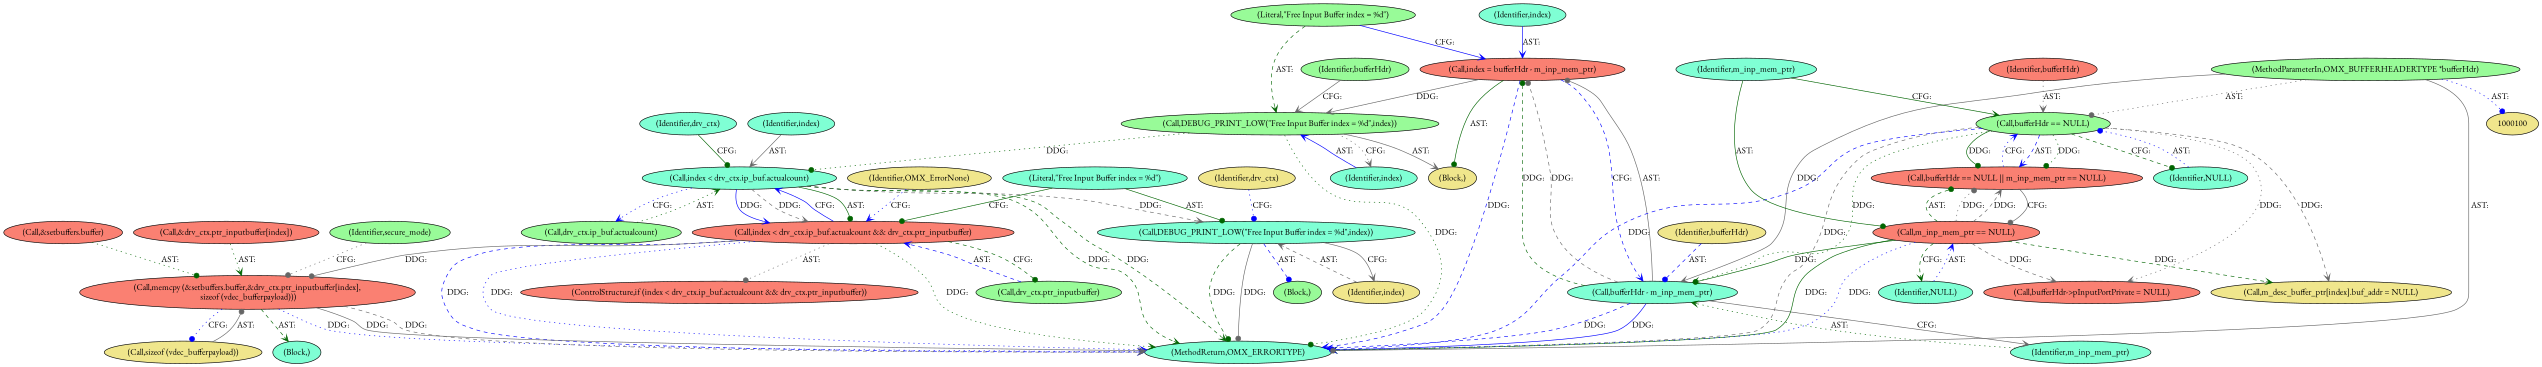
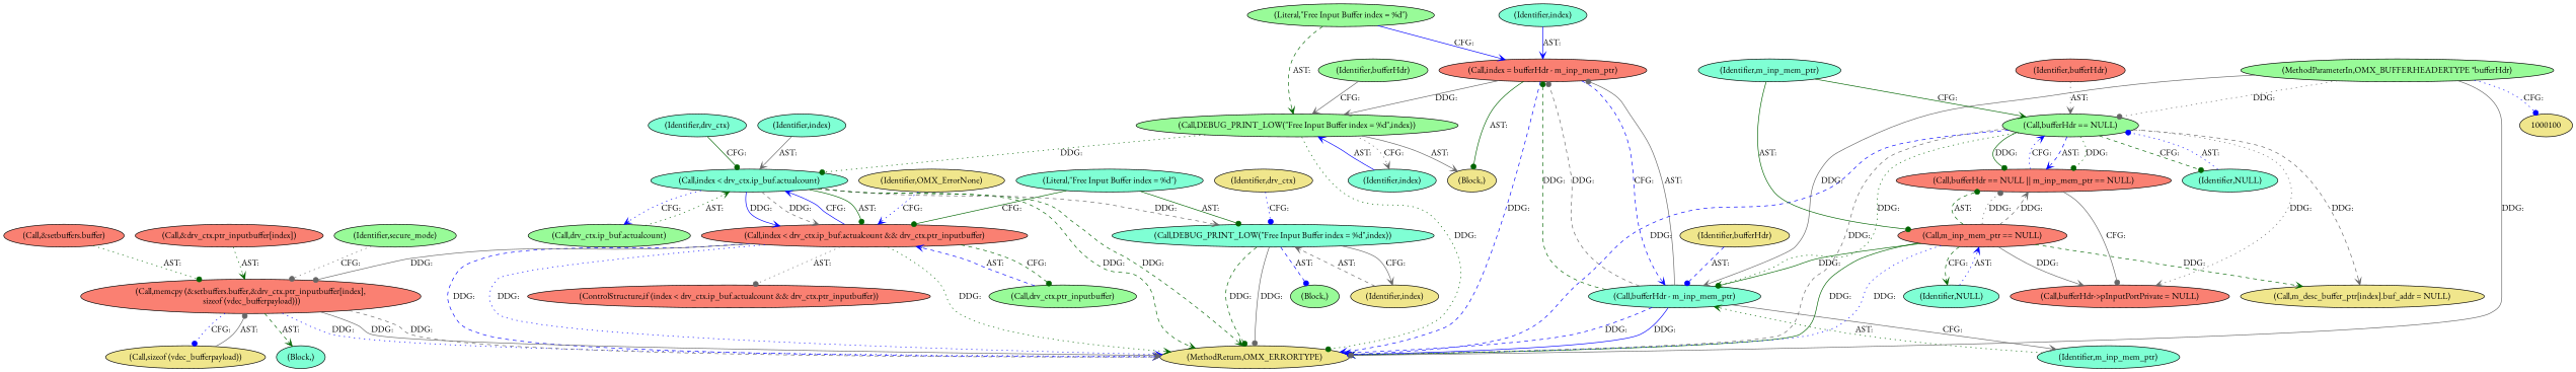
  digraph {
    fontname="EB Garamond"
    node [fillcolor=aquamarine fontname="EB Garamond" style=filled]
    edge [arrowhead=vee color=gray40 fontname="EB Garamond" style=solid]
    n1 [fillcolor=salmon label="(Call,index = bufferHdr - m_inp_mem_ptr)"]
    n2 [label="(Call,bufferHdr - m_inp_mem_ptr)"]
    n3 [fillcolor=palegreen label="(Call,DEBUG_PRINT_LOW(\"Free Input Buffer index = %d\",index))"]
-   n4 [label="(MethodReturn,OMX_ERRORTYPE)"]
+   n4 [fillcolor=khaki label="(MethodReturn,OMX_ERRORTYPE)"]
    n5 [fillcolor=khaki label="(Block,)"]
    n6 [label="(Identifier,m_inp_mem_ptr)"]
    n7 [label="(Call,index < drv_ctx.ip_buf.actualcount)"]
    n8 [label="(Identifier,index)"]
    n9 [fillcolor=palegreen label="(Call,bufferHdr == NULL)"]
    n10 [fillcolor=khaki label="(Call,m_desc_buffer_ptr[index].buf_addr = NULL)"]
    n11 [fillcolor=salmon label="(Call,bufferHdr->pInputPortPrivate = NULL)"]
    n12 [fillcolor=salmon label="(Call,bufferHdr == NULL || m_inp_mem_ptr == NULL)"]
    n13 [label="(Identifier,NULL)"]
    n14 [fillcolor=salmon label="(Call,m_inp_mem_ptr == NULL)"]
    n15 [label="(Identifier,NULL)"]
    n16 [fillcolor=palegreen label="(MethodParameterIn,OMX_BUFFERHEADERTYPE *bufferHdr)"]
    1000100 [fillcolor=khaki]
    n18 [fillcolor=salmon label="(Call,index < drv_ctx.ip_buf.actualcount && drv_ctx.ptr_inputbuffer)"]
    n19 [label="(Call,DEBUG_PRINT_LOW(\"Free Input Buffer index = %d\",index))"]
    n20 [fillcolor=palegreen label="(Call,drv_ctx.ip_buf.actualcount)"]
    n21 [fillcolor=salmon label="(Call,memcpy (&setbuffers.buffer,&drv_ctx.ptr_inputbuffer[index],\n sizeof (vdec_bufferpayload)))"]
    n22 [fillcolor=palegreen label="(Call,drv_ctx.ptr_inputbuffer)"]
    n23 [fillcolor=salmon label="(ControlStructure,if (index < drv_ctx.ip_buf.actualcount && drv_ctx.ptr_inputbuffer))"]
    n24 [fillcolor=palegreen label="(Block,)"]
    n25 [fillcolor=khaki label="(Identifier,index)"]
    n26 [fillcolor=khaki label="(Call,sizeof (vdec_bufferpayload))"]
    n27 [label="(Block,)"]
    n28 [fillcolor=palegreen label="(Literal,\"Free Input Buffer index = %d\")"]
    n29 [fillcolor=khaki label="(Identifier,OMX_ErrorNone)"]
    n30 [fillcolor=salmon label="(Call,&setbuffers.buffer)"]
    n31 [label="(Identifier,index)"]
    n32 [label="(Identifier,drv_ctx)"]
    n33 [fillcolor=salmon label="(Identifier,bufferHdr)"]
    n34 [fillcolor=palegreen label="(Identifier,bufferHdr)"]
    n35 [label="(Identifier,index)"]
    n36 [fillcolor=salmon label="(Call,&drv_ctx.ptr_inputbuffer[index])"]
    n37 [label="(Literal,\"Free Input Buffer index = %d\")"]
    n38 [fillcolor=khaki label="(Identifier,bufferHdr)"]
    n39 [fillcolor=palegreen label="(Identifier,secure_mode)"]
    n40 [label="(Identifier,m_inp_mem_ptr)"]
    n41 [fillcolor=khaki label="(Identifier,drv_ctx)"]
    n1 -> n2 [color=blue label="CFG: " style=dashed]
    n1 -> n3 [label="DDG: "]
    n1 -> n4 [color=blue label="DDG: " style=dashed]
    n1 -> n5 [arrowhead=dot color=darkgreen label="AST: "]
    n2 -> n1 [arrowhead=dot label="AST: "]
    n2 -> n1 [arrowhead=dot color=darkgreen label="DDG: " style=dashed]
    n2 -> n1 [arrowhead=dot label="DDG: " style=dashed]
    n2 -> n4 [arrowhead=dot color=blue label="DDG: "]
    n2 -> n4 [color=blue label="DDG: " style=dashed]
    n2 -> n6 [label="CFG: "]
    n3 -> n4 [arrowhead=dot color=darkgreen label="DDG: " style=dotted]
    n3 -> n5 [label="AST: "]
    n3 -> n7 [arrowhead=dot color=darkgreen label="DDG: " style=dotted]
    n3 -> n8 [label="CFG: " style=dotted]
    n6 -> n2 [color=darkgreen label="AST: " style=dotted]
    n7 -> n4 [color=darkgreen label="DDG: " style=dashed]
    n7 -> n4 [color=darkgreen label="DDG: " style=dashed]
    n7 -> n18 [arrowhead=dot color=darkgreen label="AST: "]
    n7 -> n18 [color=blue label="DDG: "]
    n7 -> n18 [label="DDG: " style=dashed]
    n7 -> n19 [label="DDG: " style=dashed]
    n7 -> n20 [color=blue label="CFG: " style=dotted]
    n8 -> n3 [color=blue label="AST: "]
    n9 -> n2 [color=darkgreen label="DDG: " style=dotted]
    n9 -> n4 [arrowhead=dot label="DDG: " style=dashed]
    n9 -> n4 [arrowhead=dot color=blue label="DDG: " style=dashed]
    n9 -> n10 [label="DDG: " style=dashed]
    n9 -> n11 [label="DDG: " style=dotted]
    n9 -> n12 [color=blue label="AST: " style=dashed]
    n9 -> n12 [arrowhead=dot color=darkgreen label="DDG: " style=dotted]
    n9 -> n12 [arrowhead=dot color=darkgreen label="DDG: "]
    n9 -> n13 [arrowhead=dot color=darkgreen label="CFG: " style=dashed]
    n12 -> n9 [color=blue label="CFG: " style=dotted]
-   n12 -> n14 [arrowhead=dot label="CFG: "]
+   n12 -> n11 [arrowhead=dot label="CFG: "]
    n13 -> n9 [arrowhead=dot color=blue label="AST: " style=dotted]
    n14 -> n2 [arrowhead=dot color=darkgreen label="DDG: "]
    n14 -> n4 [color=darkgreen label="DDG: "]
    n14 -> n4 [color=blue label="DDG: " style=dotted]
    n14 -> n10 [color=darkgreen label="DDG: " style=dashed]
-   n14 -> n11 [label="DDG: " style=dashed]
+   n14 -> n11 [label="DDG: "]
    n14 -> n12 [arrowhead=dot color=darkgreen label="AST: " style=dashed]
    n14 -> n12 [arrowhead=dot label="DDG: " style=dotted]
    n14 -> n12 [label="DDG: " style=dashed]
    n14 -> n15 [color=darkgreen label="CFG: " style=dashed]
    n15 -> n14 [color=blue label="AST: " style=dotted]
    n16 -> n2 [label="DDG: "]
-   n16 -> n4 [arrowhead=dot label="AST: "]
-   n16 -> n9 [arrowhead=dot label="AST: " style=dotted]
-   n16 -> 1000100 [arrowhead=dot color=blue label="AST: " style=dotted]
+   n16 -> n4 [arrowhead=dot label="DDG: "]
+   n16 -> n9 [arrowhead=dot label="DDG: " style=dotted]
+   n16 -> 1000100 [arrowhead=dot color=blue label="CFG: " style=dotted]
    n18 -> n4 [color=darkgreen label="DDG: " style=dotted]
    n18 -> n4 [color=blue label="DDG: " style=dashed]
    n18 -> n4 [color=blue label="DDG: " style=dotted]
    n18 -> n7 [color=blue label="CFG: "]
    n18 -> n21 [arrowhead=dot label="DDG: "]
    n18 -> n22 [arrowhead=dot color=darkgreen label="CFG: " style=dashed]
    n18 -> n23 [arrowhead=dot label="AST: " style=dotted]
    n19 -> n4 [arrowhead=dot label="DDG: "]
    n19 -> n4 [arrowhead=dot color=darkgreen label="DDG: " style=dashed]
    n19 -> n24 [arrowhead=dot color=blue label="AST: " style=dashed]
    n19 -> n25 [label="CFG: "]
    n20 -> n7 [color=darkgreen label="AST: " style=dotted]
    n21 -> n4 [color=blue label="DDG: " style=dotted]
    n21 -> n4 [label="DDG: "]
    n21 -> n4 [label="DDG: " style=dashed]
    n21 -> n26 [arrowhead=dot color=blue label="CFG: " style=dotted]
    n21 -> n27 [color=darkgreen label="AST: " style=dashed]
    n22 -> n18 [color=blue label="AST: " style=dashed]
    n25 -> n19 [label="AST: " style=dashed]
    n26 -> n21 [arrowhead=dot label="AST: "]
    n28 -> n1 [color=blue label="CFG: "]
    n28 -> n3 [color=darkgreen label="AST: " style=dashed]
    n29 -> n18 [color=blue label="CFG: " style=dotted]
    n30 -> n21 [arrowhead=dot color=darkgreen label="AST: " style=dotted]
    n31 -> n1 [color=blue label="AST: "]
    n32 -> n7 [arrowhead=dot color=darkgreen label="CFG: "]
    n33 -> n9 [label="AST: " style=dotted]
    n34 -> n3 [label="CFG: "]
    n35 -> n7 [label="AST: "]
    n36 -> n21 [color=darkgreen label="AST: " style=dotted]
    n37 -> n18 [arrowhead=dot color=darkgreen label="CFG: "]
    n37 -> n19 [arrowhead=dot color=darkgreen label="AST: "]
    n38 -> n2 [arrowhead=dot color=blue label="AST: " style=dashed]
    n39 -> n21 [arrowhead=dot label="CFG: " style=dotted]
    n40 -> n9 [color=darkgreen label="CFG: "]
    n40 -> n14 [arrowhead=dot color=darkgreen label="AST: "]
    n41 -> n19 [arrowhead=dot color=blue label="CFG: " style=dotted]
  }
